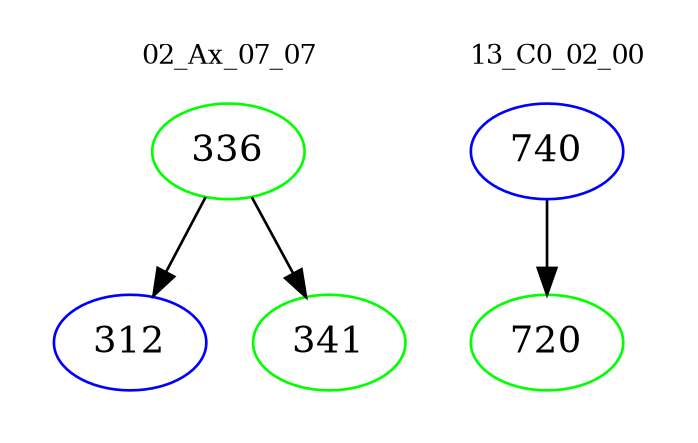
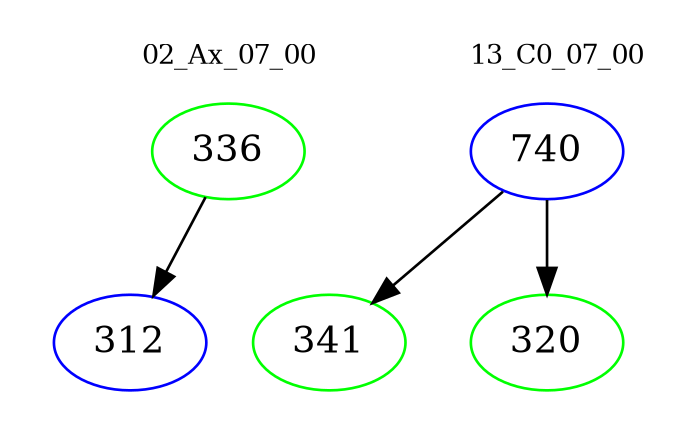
  digraph {
    node [color=green]
    edge [color=black]
    n1 [label=336]
    n2 [color=blue label=312]
    n3 [label=341]
    n4 [color=blue label=740]
-   n5 [label=720]
+   n5 [label=320]
    subgraph cluster_1 {
      color=white
      fontsize=10
-     label="02_Ax_07_07"
+     label="02_Ax_07_00"
      n1
      n2
      n3
    }
    subgraph cluster_2 {
      color=white
      fontsize=10
-     label="13_C0_02_00"
+     label="13_C0_07_00"
      n4
      n5
    }
    n1 -> n2
-   n1 -> n3
+   n4 -> n3
    n4 -> n5
  }
